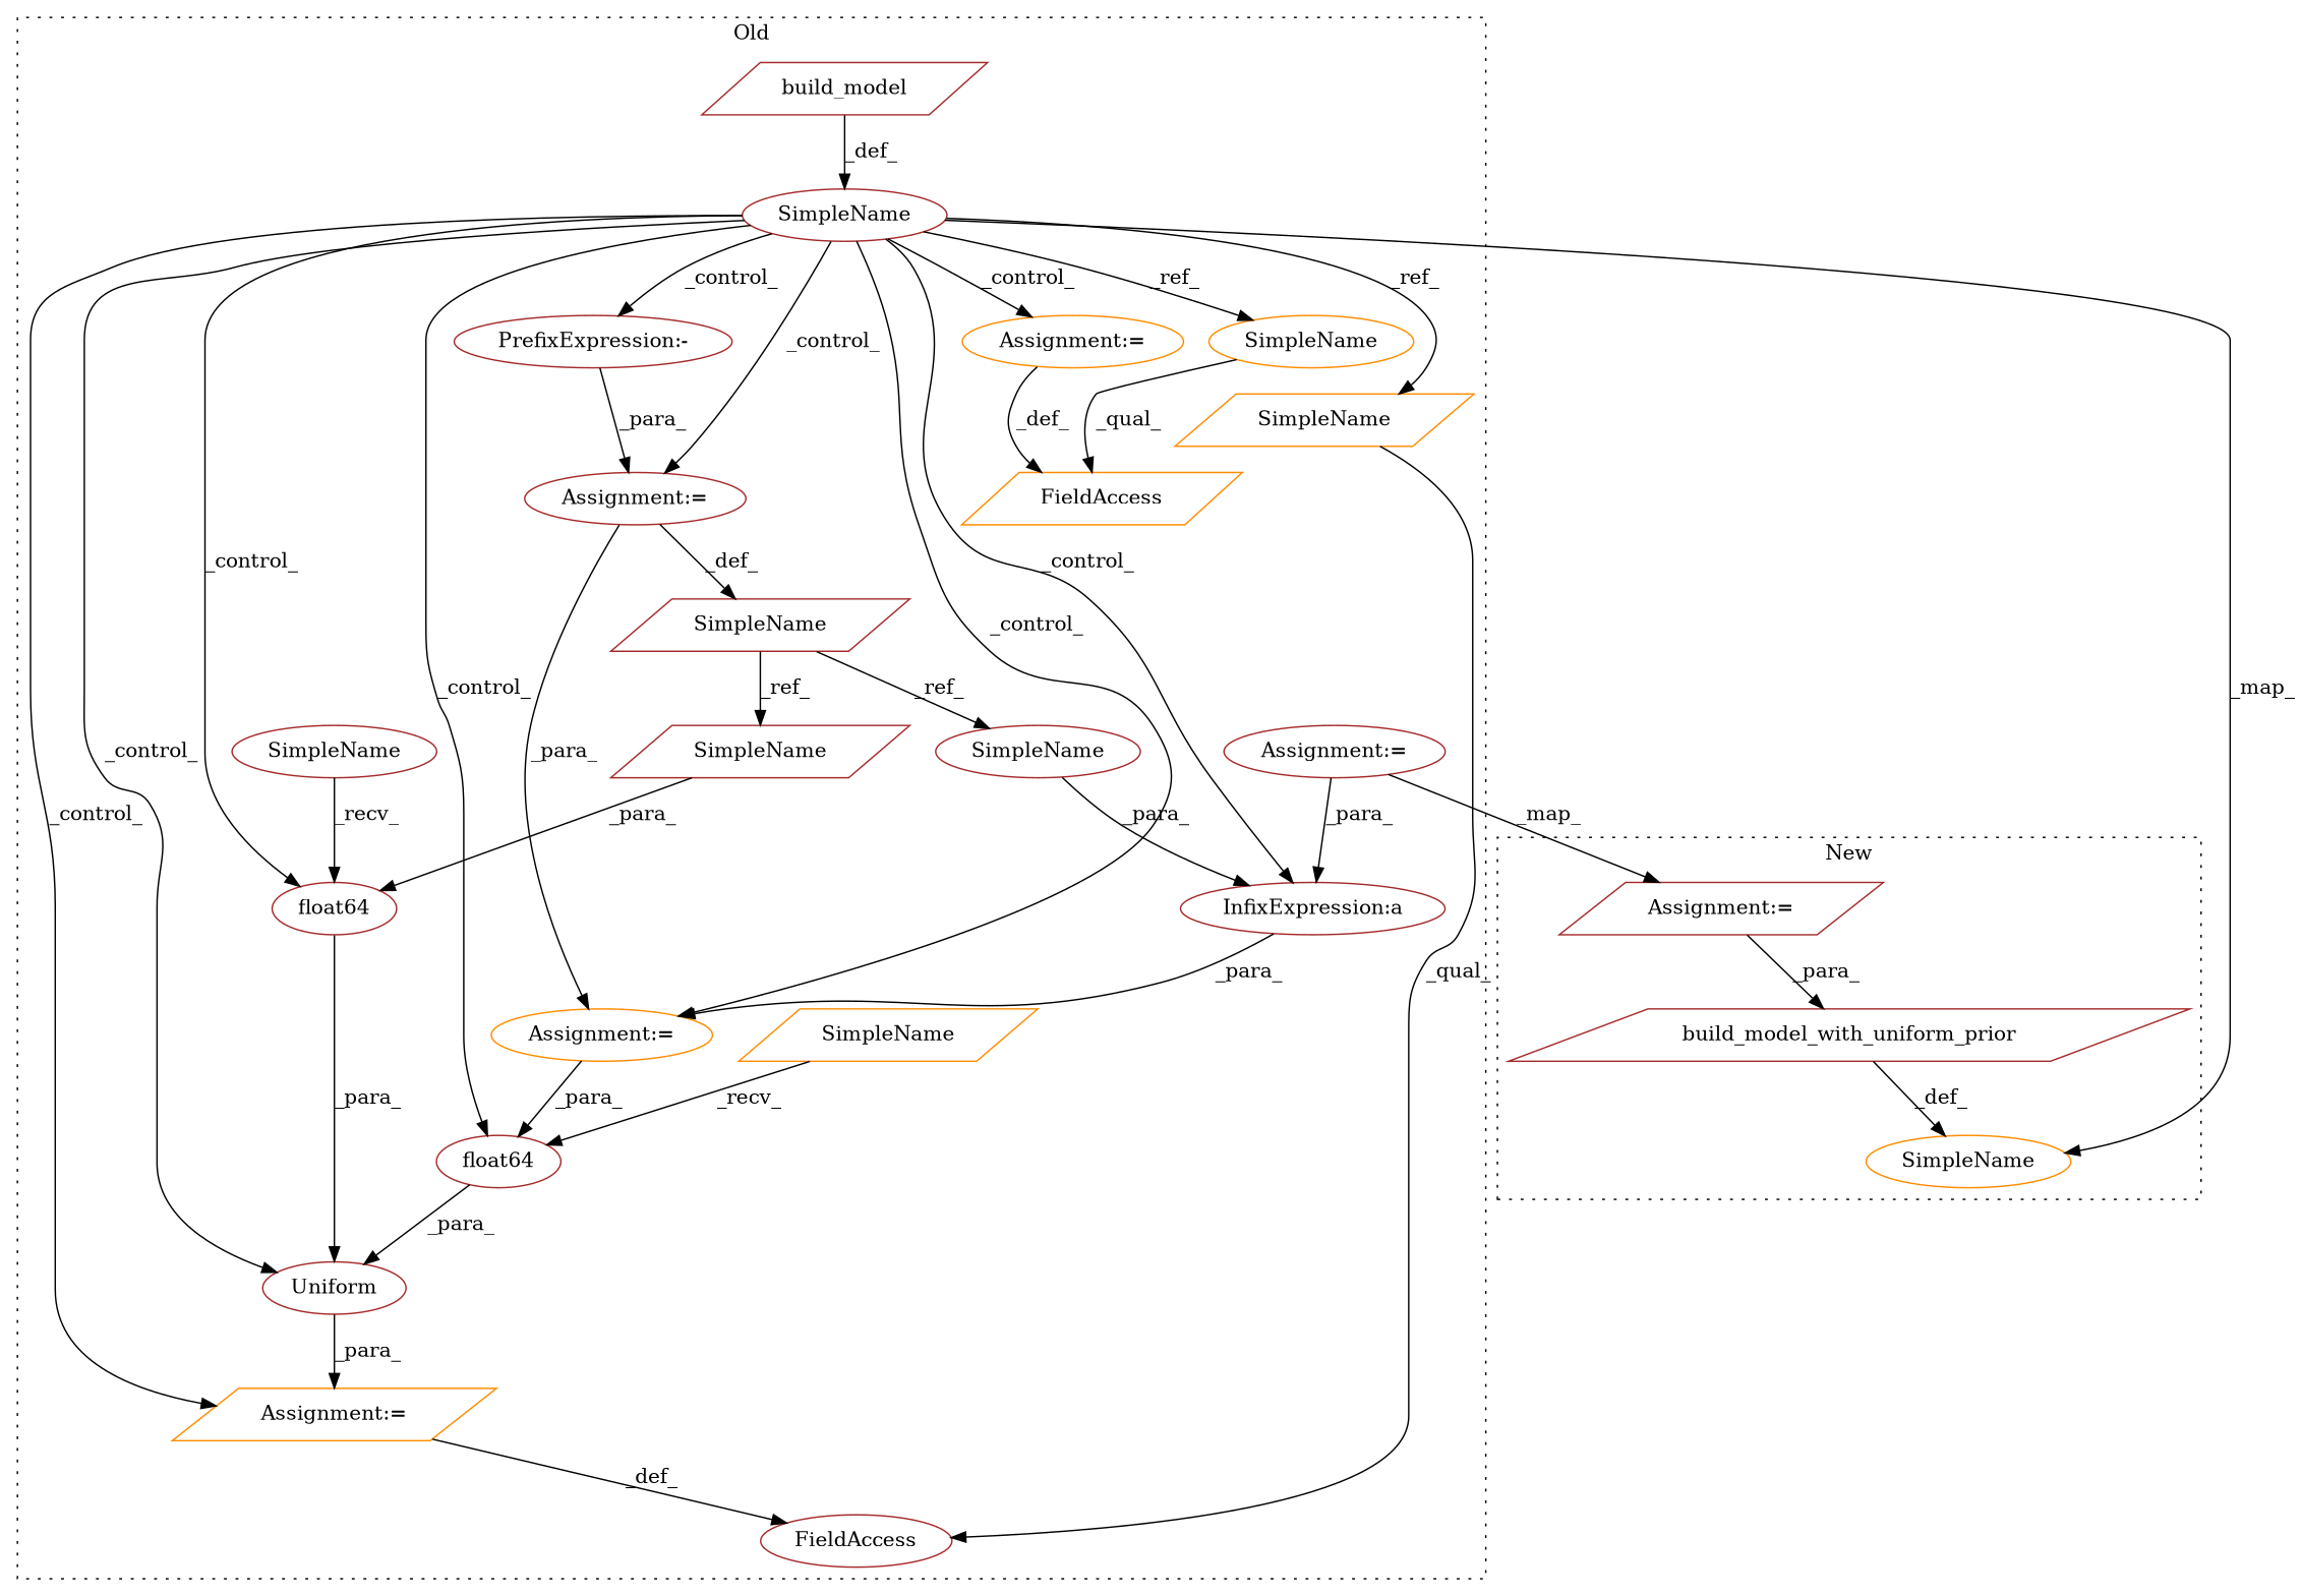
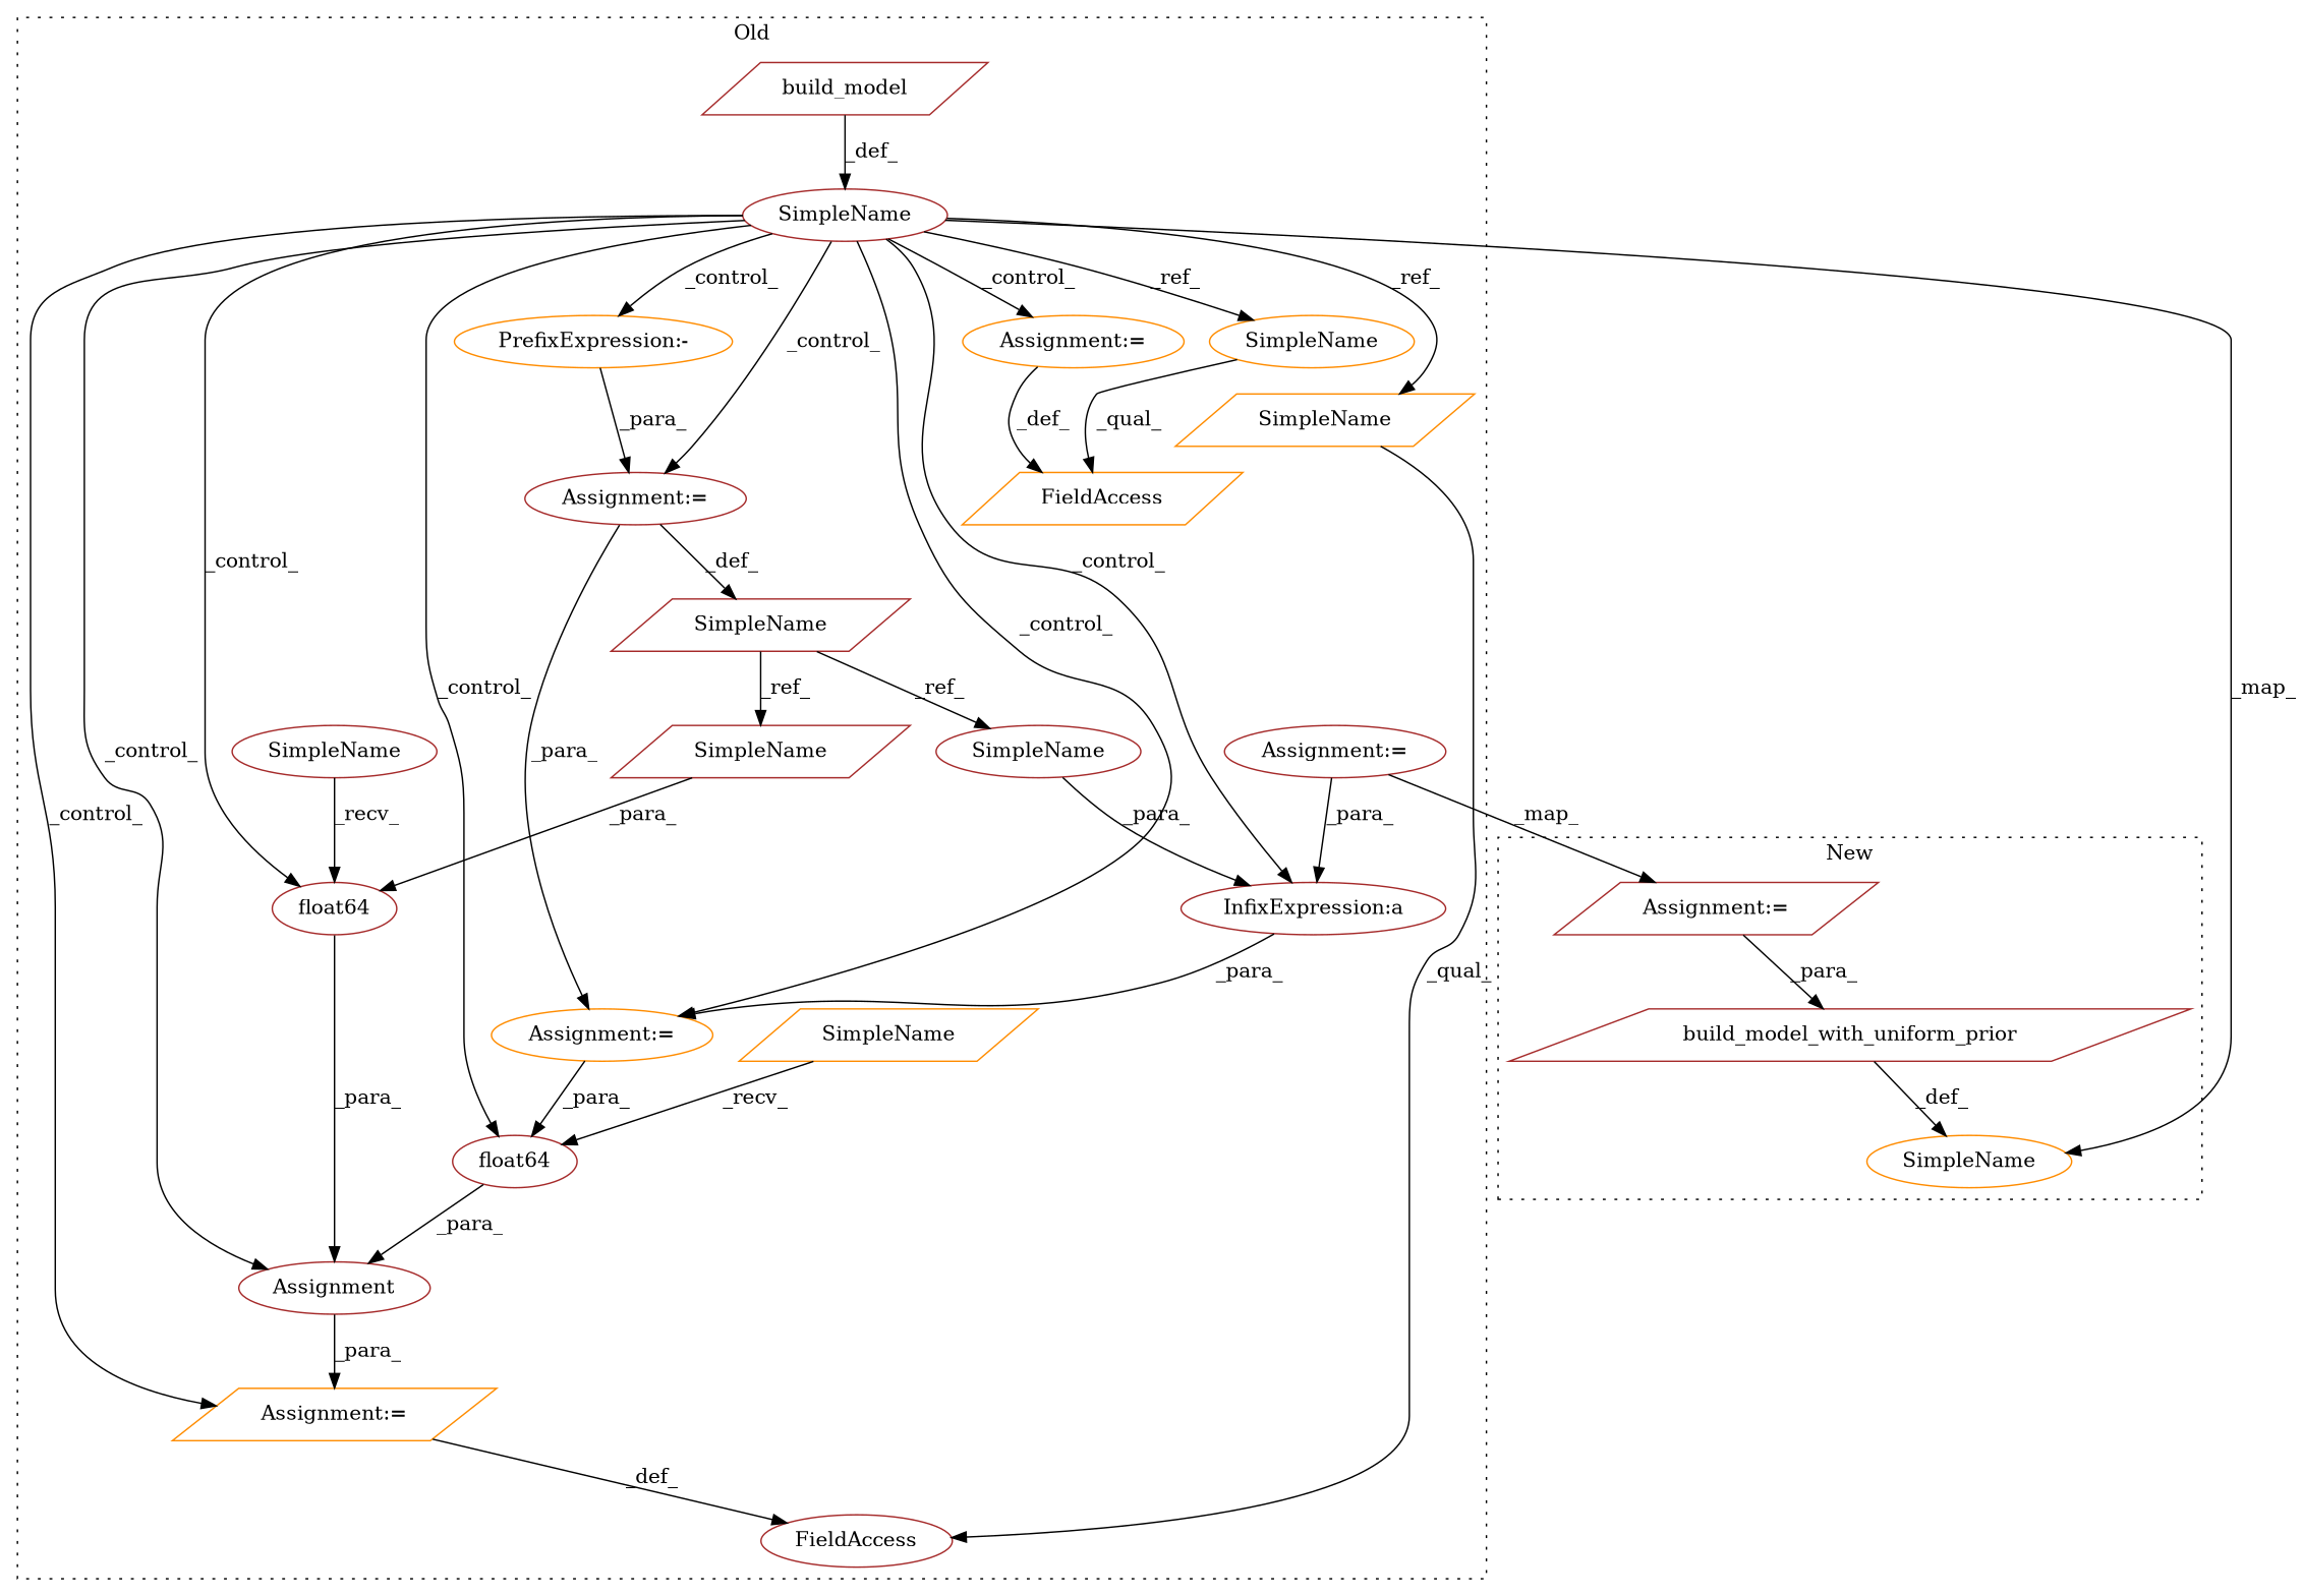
  digraph {
    node [a=42 color=brown l=1 s=5638 shape=ellipse]
    n1 [a=32 l="12,1" label=build_model s="5264,5280" shape=parallelogram]
    n2 [a=27 l=3 label="InfixExpression:a" s=5615]
    n3 [l=5 label=SimpleName s=5500]
-   n4 [a=38 label="PrefixExpression:-" s=5582]
+   n4 [a=38 color=darkorange label="PrefixExpression:-" s=5582]
    n5 [a=22 l=11 label=FieldAccess]
    n6 [a=22 color=darkorange l=14 label=FieldAccess s=5717 shape=parallelogram]
    n7 [l=9 label=SimpleName s=5572 shape=parallelogram]
    n8 [a=32 l="8,1" label=float64 s="5664,5681"]
    n9 [a=32 l="8,1" label=float64 s="5689,5707"]
-   n10 [a=32 l="8,1" label=Uniform s="5650,5708"]
+   n10 [a=32 l="8,1" label=Assignment s="5650,5708"]
    n11 [a=7 color=darkorange label="Assignment:=" s=5649 shape=parallelogram]
    n12 [a=7 color=darkorange label="Assignment:=" s=5731]
    n13 [a=7 color=darkorange label="Assignment:=" s=5604]
    n14 [a=7 label="Assignment:=" s=5581]
    n15 [a=7 label="Assignment:=" s=5326]
    n16 [l=9 label=SimpleName s=5672 shape=parallelogram]
    n17 [l=9 label=SimpleName s=5606]
    n18 [color=darkorange l=5 label=SimpleName s=5683 shape=parallelogram]
    n19 [l=5 label=SimpleName s=5658]
    n20 [color=darkorange l=5 label=SimpleName shape=parallelogram]
    n21 [color=darkorange l=5 label=SimpleName s=5717]
    n22 [a=32 l="31,1" label=build_model_with_uniform_prior s="6149,6205" shape=parallelogram]
    n23 [color=darkorange label=SimpleName s=6374]
    n24 [a=7 label="Assignment:=" s=6108 shape=parallelogram]
    subgraph cluster_1 {
      label=Old
      style=dotted
      n1
      n2
      n3
      n4
      n5
      n6
      n7
      n8
      n9
      n10
      n11
      n12
      n13
      n14
      n15
      n16
      n17
      n18
      n19
      n20
      n21
    }
    subgraph cluster_2 {
      label=New
      style=dotted
      n22
      n23
      n24
    }
    n1 -> n3 [label=_def_]
    n2 -> n13 [label=_para_]
    n3 -> n2 [label=_control_]
    n3 -> n4 [label=_control_]
    n3 -> n8 [label=_control_]
    n3 -> n9 [label=_control_]
    n3 -> n10 [label=_control_]
    n3 -> n11 [label=_control_]
    n3 -> n12 [label=_control_]
    n3 -> n13 [label=_control_]
    n3 -> n14 [label=_control_]
    n3 -> n20 [label=_ref_]
    n3 -> n21 [label=_ref_]
    n3 -> n23 [label=_map_]
    n4 -> n14 [label=_para_]
    n7 -> n16 [label=_ref_]
    n7 -> n17 [label=_ref_]
    n8 -> n10 [label=_para_]
    n9 -> n10 [label=_para_]
    n10 -> n11 [label=_para_]
    n11 -> n5 [label=_def_]
    n12 -> n6 [label=_def_]
    n13 -> n9 [label=_para_]
    n14 -> n7 [label=_def_]
    n14 -> n13 [label=_para_]
    n15 -> n2 [label=_para_]
    n15 -> n24 [label=_map_]
    n16 -> n8 [label=_para_]
    n17 -> n2 [label=_para_]
    n18 -> n9 [label=_recv_]
    n19 -> n8 [label=_recv_]
    n20 -> n5 [label=_qual_]
    n21 -> n6 [label=_qual_]
    n22 -> n23 [label=_def_]
    n24 -> n22 [label=_para_]
  }
